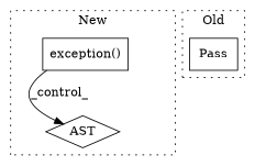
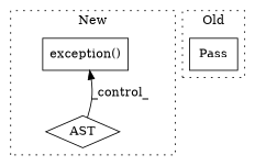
  digraph {
    node [shape=box]
    n1 [a=75 l="17,1" label="exception()" s="3597,3636"]
    n2 [a=2 l="7,0" label=AST s="3486,0" shape=diamond]
    n3 [a=62 l=4 label=Pass s=3609]
    subgraph cluster_1 {
      label=New
      style=dotted
      n1
      n2
    }
    subgraph cluster_2 {
      label=Old
      style=dotted
      n3
    }
-   n1 -> n2 [label=_control_]
+   n2 -> n1 [label=_control_]
  }
